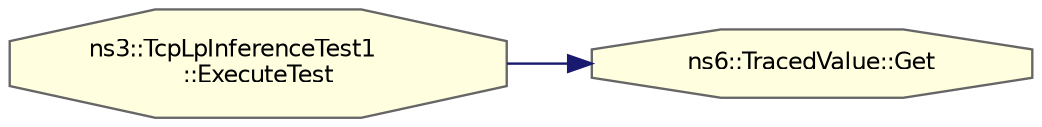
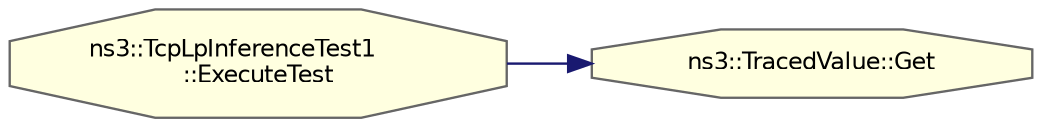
  digraph {
    rankdir=LR
    node [color=gray40 fillcolor=lightyellow fontname=Helvetica fontsize=10 shape=octagon style=filled]
    n1 [fontcolor=black height=0.2 label="ns3::TcpLpInferenceTest1\l::ExecuteTest" width=0.4]
-   n2 [height=0.2 label="ns6::TracedValue::Get" width=0.4]
+   n2 [height=0.2 label="ns3::TracedValue::Get" width=0.4]
    n1 -> n2 [color=midnightblue fontname=Helvetica fontsize=10 labelfontname=Helvetica labelfontsize=10 style=solid]
  }
